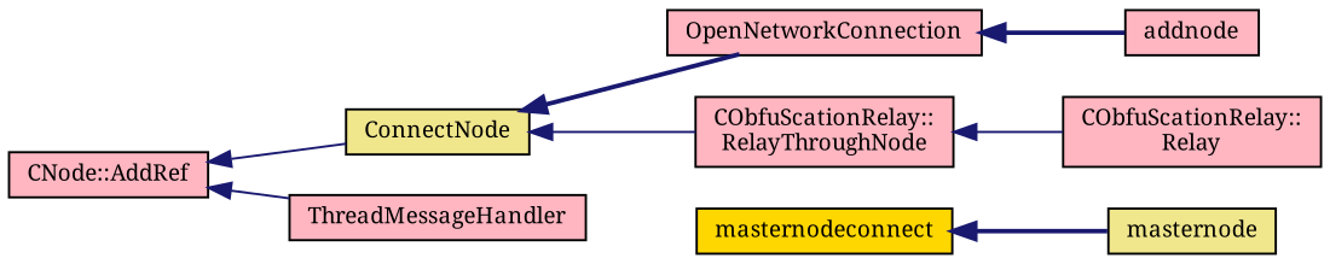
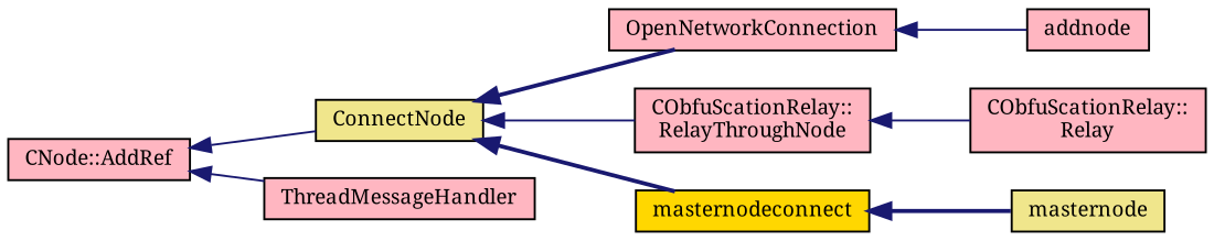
  digraph {
    fontname="Noto Serif"
    rankdir=LR
    node [color=black fillcolor=lightpink fontname="Noto Serif" fontsize=10 shape=record style=filled]
    edge [color=midnightblue dir=back fontname="Noto Serif" fontsize=10 labelfontname=Helvetica labelfontsize=10 style=solid]
    n1 [fontcolor=black height=0.2 label="CNode::AddRef" width=0.4]
    n2 [fillcolor=khaki height=0.2 label=ConnectNode width=0.4]
    n3 [height=0.2 label=ThreadMessageHandler width=0.4]
    n4 [height=0.2 label=OpenNetworkConnection width=0.4]
    n5 [height=0.2 label="CObfuScationRelay::\lRelayThroughNode" width=0.4]
    n6 [fillcolor=gold height=0.2 label=masternodeconnect width=0.4]
    n7 [height=0.2 label=addnode width=0.4]
    n8 [height=0.2 label="CObfuScationRelay::\lRelay" width=0.4]
    n9 [fillcolor=khaki height=0.2 label=masternode width=0.4]
    n1 -> n2
    n1 -> n3
    n2 -> n4 [style=bold]
    n2 -> n5
-   n4 -> n7 [style=bold]
+   n2 -> n6 [style=bold]
+   n4 -> n7
    n5 -> n8
    n6 -> n9 [style=bold]
  }
